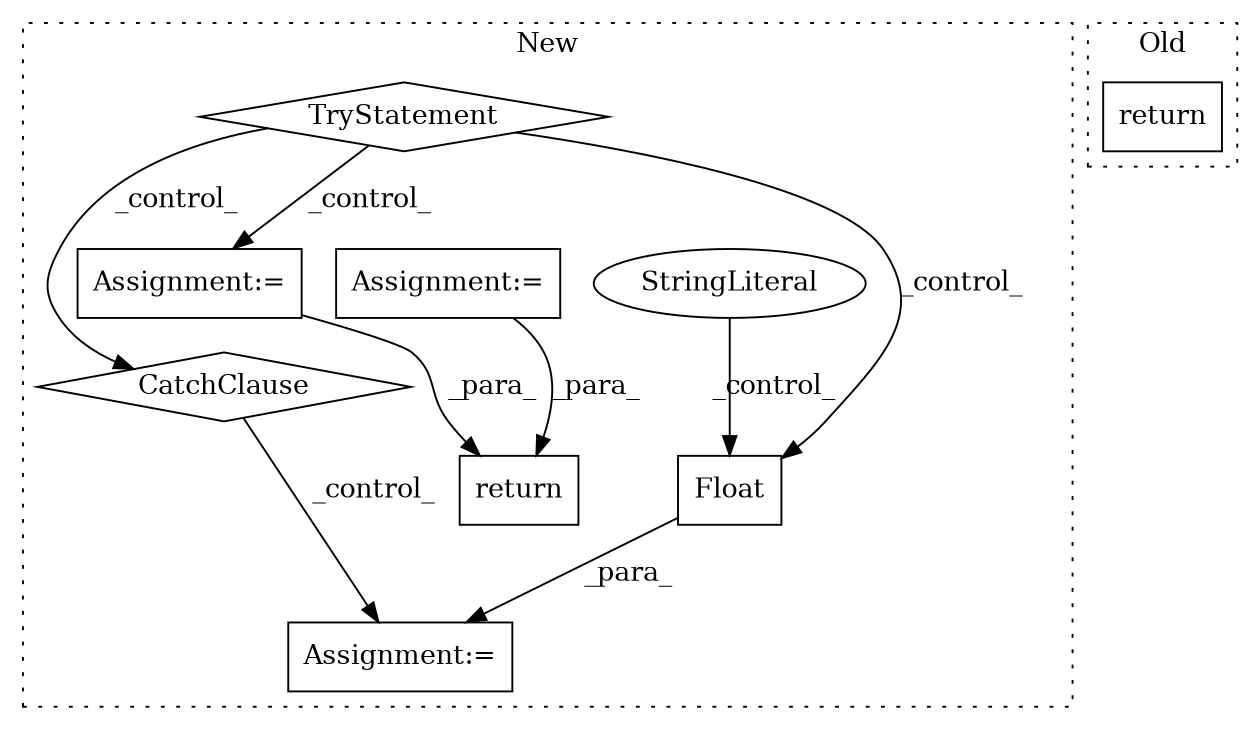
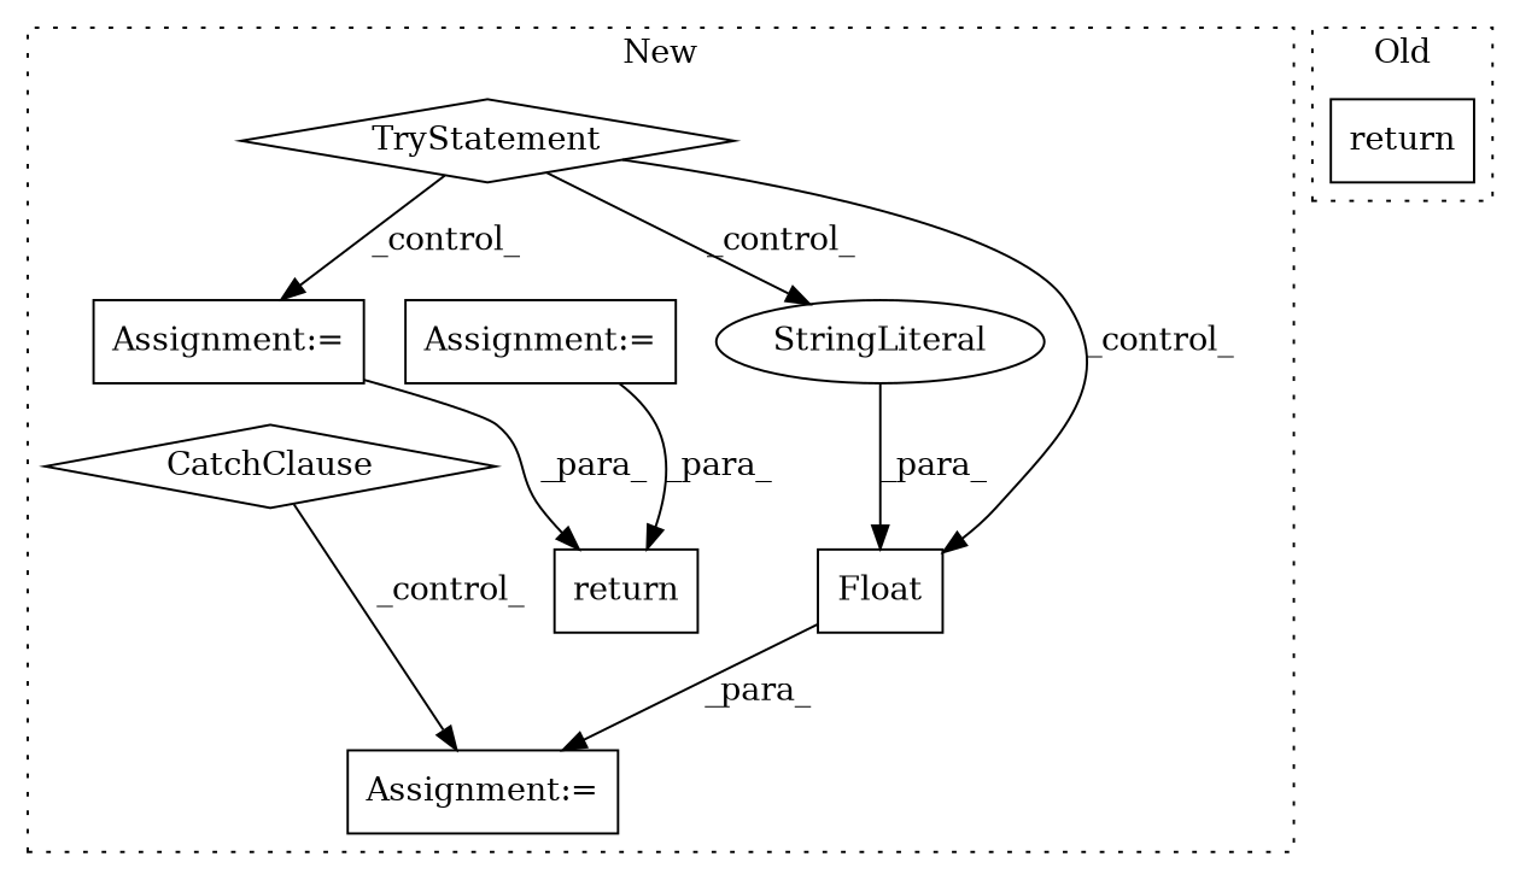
  digraph {
    node [a=7 l=1 shape=box]
    n1 [a=54 l=4 label=TryStatement s=833 shape=diamond]
    n2 [a=12 l="11,2" label=CatchClause s="901,941" shape=diamond]
    n3 [label="Assignment:=" s=848]
    n4 [label="Assignment:=" s=954]
    n5 [a=41 l=7 label=return s=979]
    n6 [l=3 label="Assignment:=" s=824]
    n7 [a=32 l="6,1" label=Float s="955,966"]
    n8 [a=45 l=5 label=StringLiteral s=961 shape=ellipse]
    n9 [a=41 l=7 label=return s=818]
    subgraph cluster_1 {
      label=New
      style=dotted
      n1
      n2
      n3
      n4
      n5
      n6
      n7
      n8
    }
    subgraph cluster_2 {
      label=Old
      style=dotted
      n9
    }
-   n1 -> n2 [label=_control_]
+   n1 -> n8 [label=_control_]
    n1 -> n3 [label=_control_]
    n1 -> n7 [label=_control_]
    n2 -> n4 [label=_control_]
    n3 -> n5 [label=_para_]
    n6 -> n5 [label=_para_]
    n7 -> n4 [label=_para_]
-   n8 -> n7 [label=_control_]
+   n8 -> n7 [label=_para_]
  }
